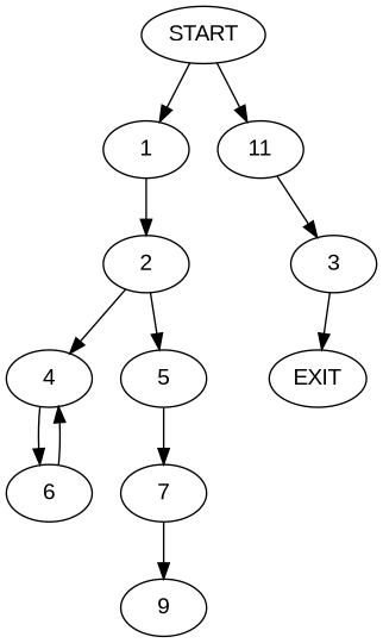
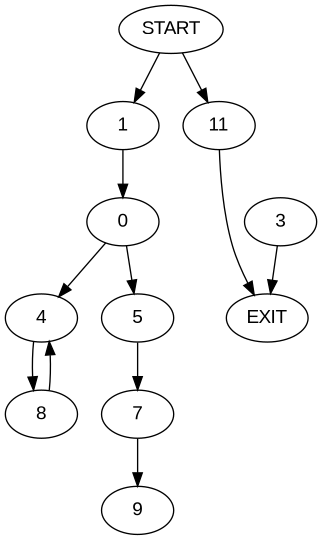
  digraph {
    fontname="Liberation Sans"
    node [fontname="Liberation Sans"]
    edge [fontname="Liberation Sans"]
    n1 [label=START]
    1
    n3 [label=11]
-   2
+   2 [label=0]
    n5 [label=EXIT]
    4
    5
    3
-   6
+   6 [label=8]
    7
    9
    n1 -> 1
    n1 -> n3
    1 -> 2
-   n3 -> 3
+   n3 -> n5
    2 -> 4
    2 -> 5
    4 -> 6
    5 -> 7
    3 -> n5
    6 -> 4
    7 -> 9
  }
